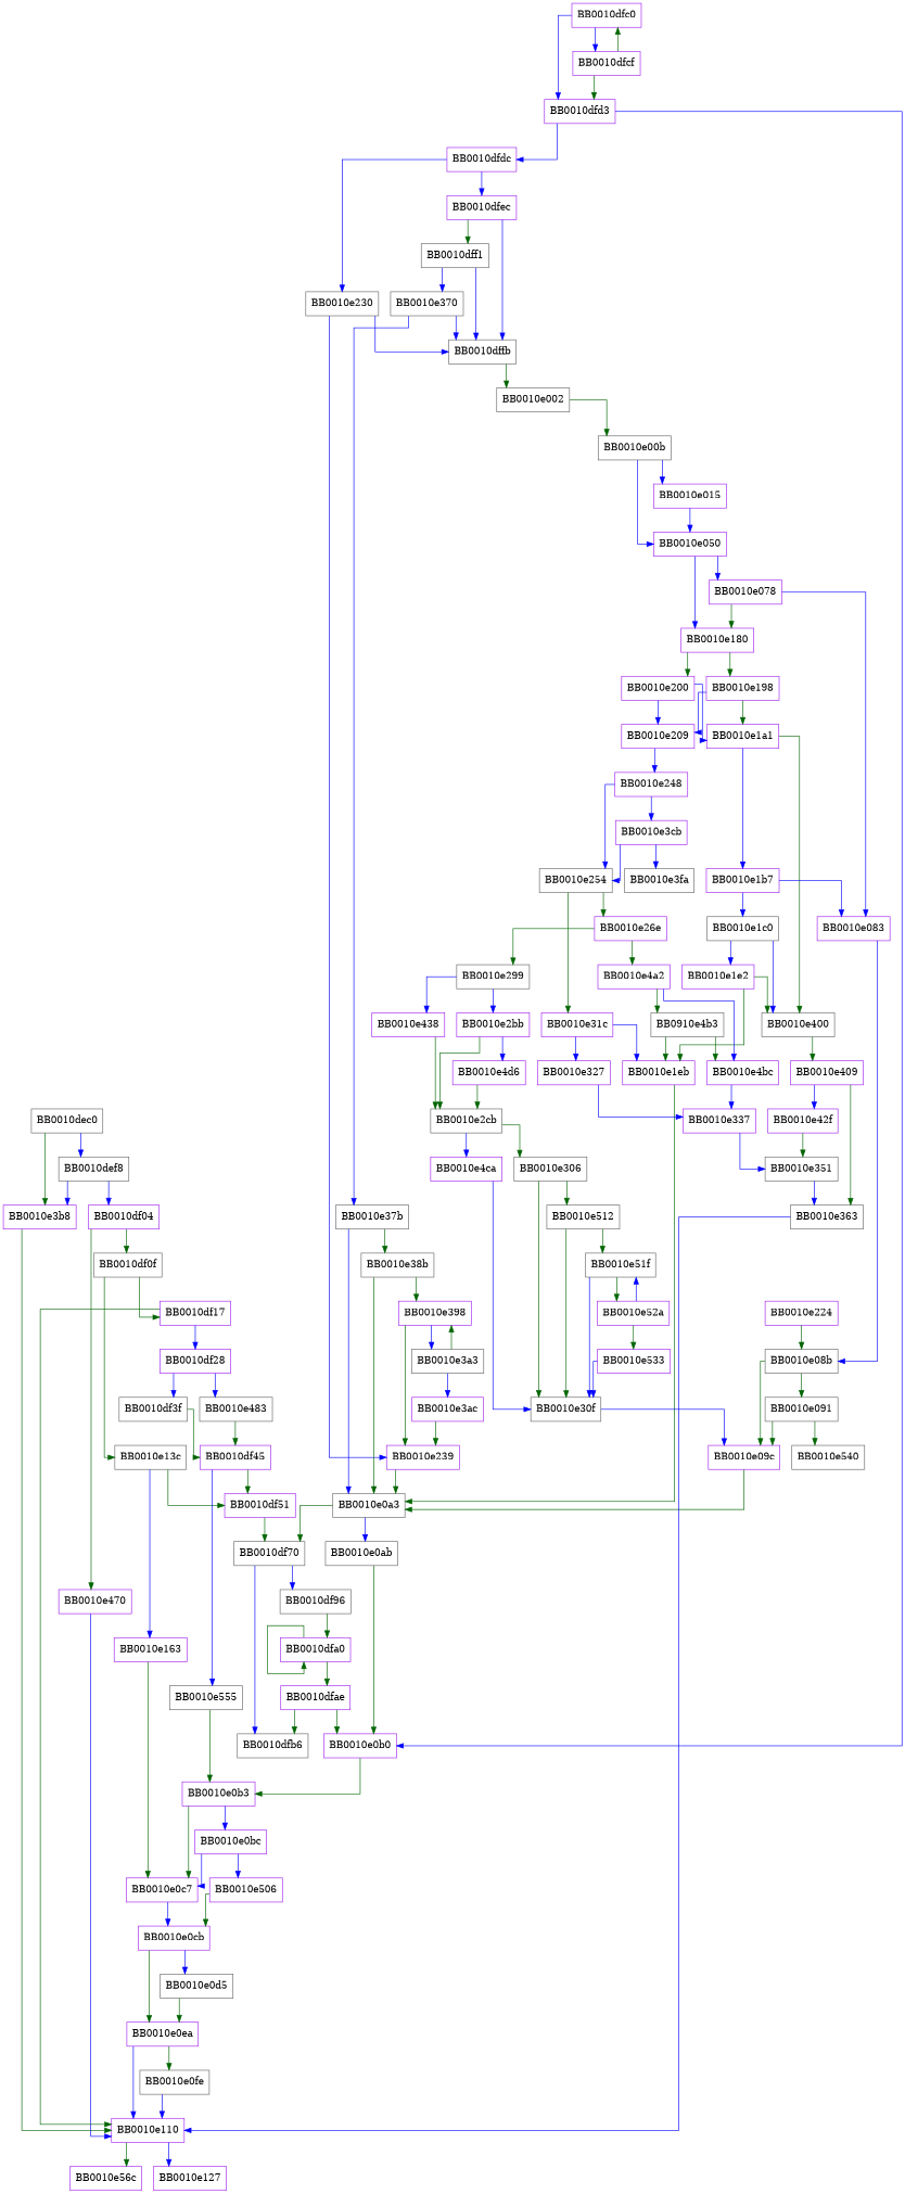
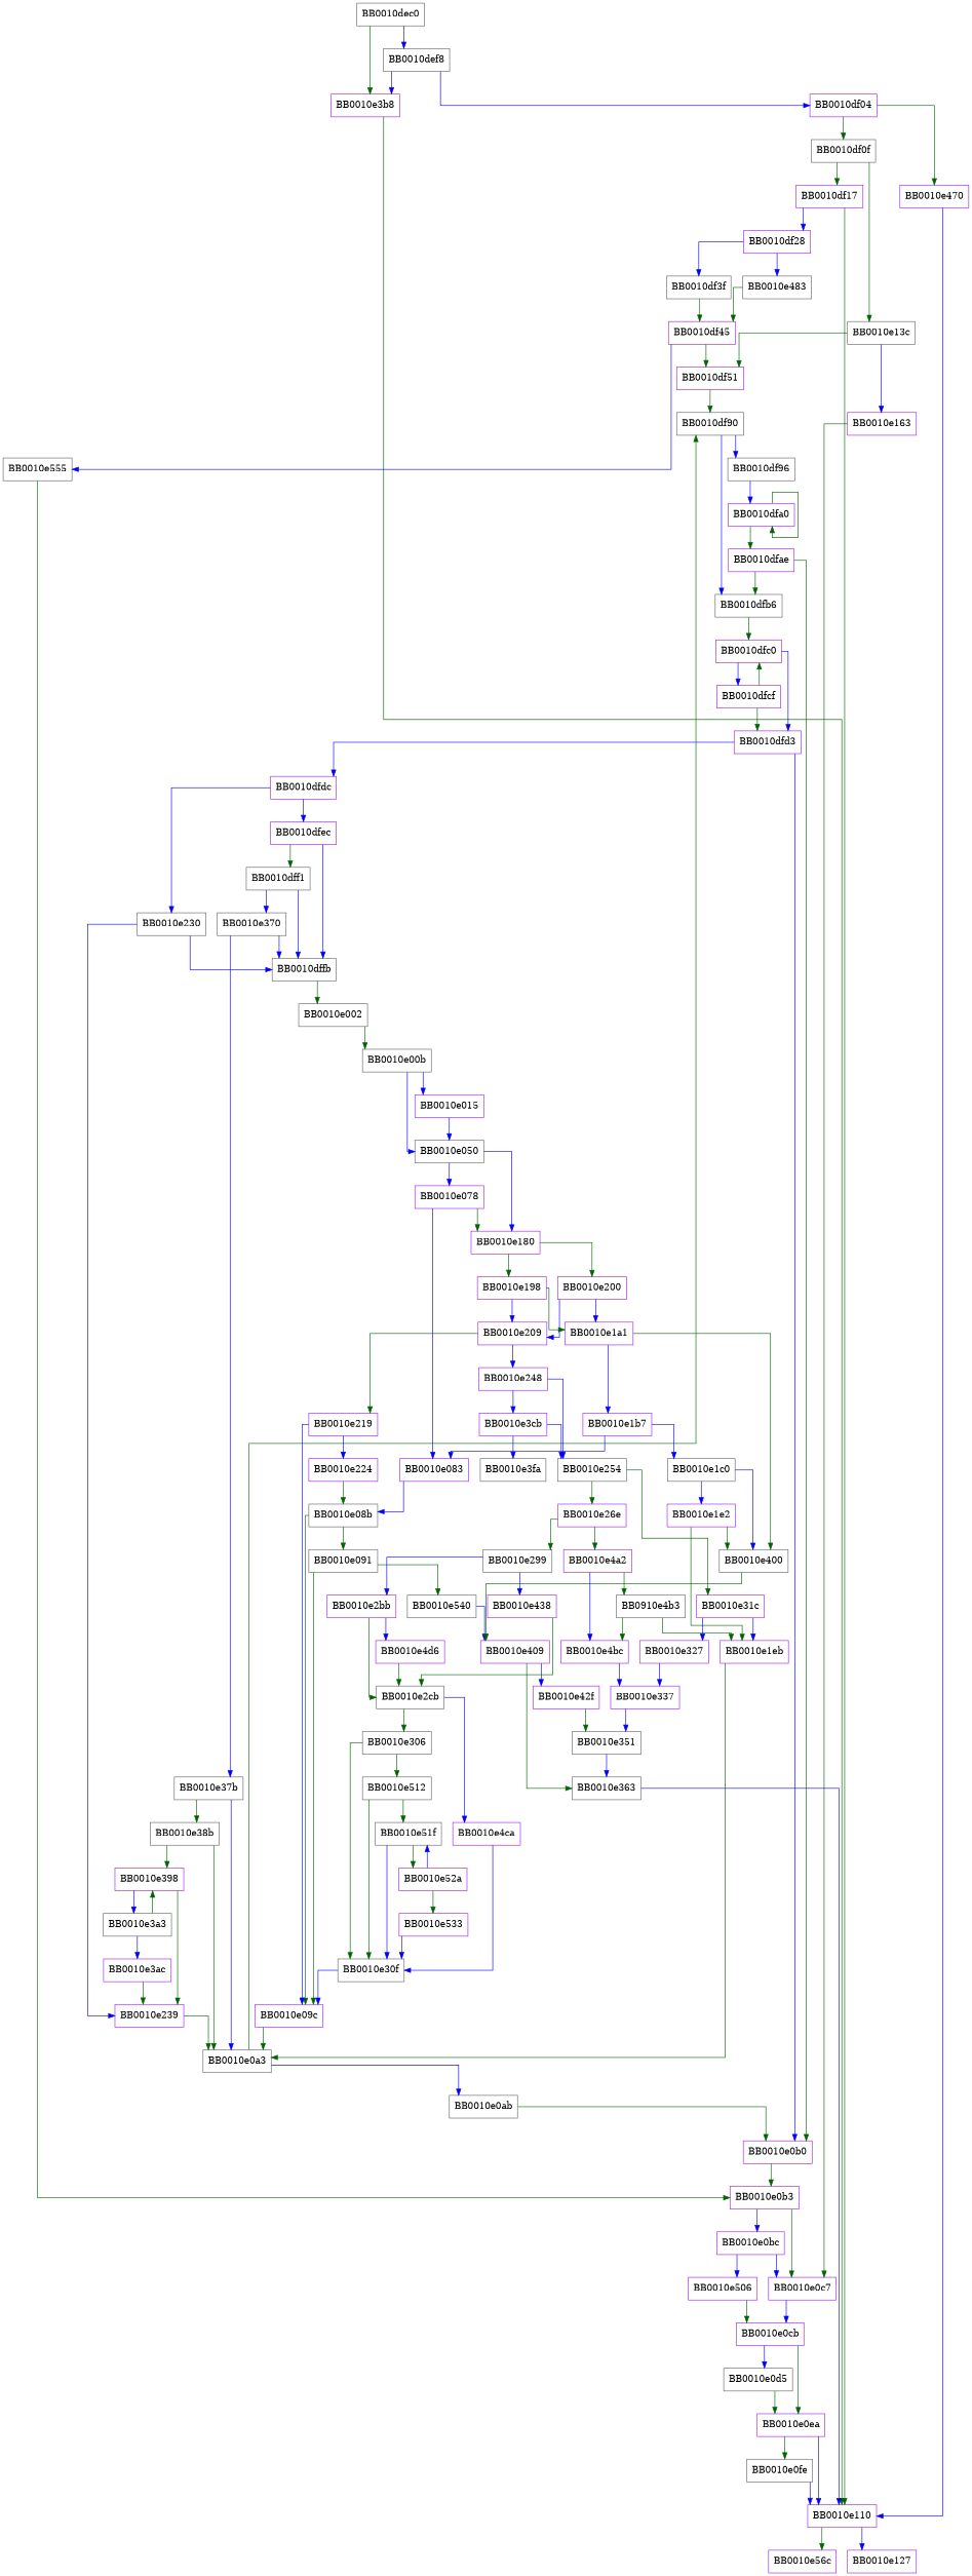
  digraph {
    splines=ortho
    node [color=purple shape=box]
    edge [color=blue]
    BB0010dec0 [color=gray40]
    BB0010e3b8
    BB0010def8 [color=gray40]
    BB0010e110
    BB0010df04
    BB0010e56c
    BB0010e127
    BB0010e470
    BB0010df0f [color=gray40]
    BB0010e13c [color=gray40]
    BB0010df17
    BB0010df51
    BB0010e163
    BB0010df28
-   BB0010df90 [color=gray40 label=BB0010df70]
+   BB0010df90 [color=gray40]
    BB0010e0c7
    BB0010e483 [color=gray40]
    BB0010df3f [color=gray40]
    BB0010df45
    BB0010e555 [color=gray40]
    BB0010e0b3
    BB0010e0bc
    BB0010dfb6 [color=gray40]
    BB0010df96 [color=gray40]
    BB0010dfc0
    BB0010dfa0
    BB0010dfd3
    BB0010dfcf
    BB0010dfae
    BB0010e0b0
    BB0010dfdc
    BB0010e230 [color=gray40]
    BB0010dfec
    BB0010dffb [color=gray40]
    BB0010e239
    BB0010dff1 [color=gray40]
    BB0010e002 [color=gray40]
    BB0010e0a3 [color=gray40]
    BB0010e370 [color=gray40]
    BB0010e00b [color=gray40]
-   BB0010e050
+   BB0010e050 [color=gray40]
    BB0010e015
    BB0010e37b [color=gray40]
    BB0010e38b [color=gray40]
    BB0010e180
    BB0010e078
    BB0010e200
    BB0010e198
    BB0010e083
    BB0010e209
    BB0010e1a1
    BB0010e08b [color=gray40]
    BB0010e09c
    BB0010e091 [color=gray40]
    BB0010e540 [color=gray40]
    BB0010e0ab [color=gray40]
    BB0010e409
    BB0010e363 [color=gray40]
    BB0010e42f
    BB0010e0cb
    BB0010e506
    BB0010e0ea
    BB0010e0d5 [color=gray40]
    BB0010e0fe [color=gray40]
    BB0010e248
+   BB0010e219
    BB0010e400 [color=gray40]
    BB0010e1b7
    BB0010e3cb
    BB0010e254 [color=gray40]
    BB0010e224
    BB0010e1c0 [color=gray40]
    BB0010e1e2
    BB0010e1eb
    BB0010e3fa [color=gray40]
    BB0010e31c
    BB0010e26e
    BB0010e327
    BB0010e4a2
    BB0010e299 [color=gray40]
    BB0010e337
    BB0010e4bc
    n83 [color=gray40 label=BB0910e4b3]
    BB0010e438
    BB0010e2bb
    BB0010e2cb [color=gray40]
    BB0010e4d6
    BB0010e4ca
    BB0010e306 [color=gray40]
    BB0010e30f [color=gray40]
    BB0010e512 [color=gray40]
    BB0010e51f [color=gray40]
    BB0010e52a
    BB0010e351 [color=gray40]
    BB0010e398
    BB0010e3a3 [color=gray40]
    BB0010e3ac
    BB0010e533
    BB0010dec0 -> BB0010e3b8 [color=darkgreen]
    BB0010dec0 -> BB0010def8
    BB0010e3b8 -> BB0010e110 [color=darkgreen]
    BB0010def8 -> BB0010e3b8
    BB0010def8 -> BB0010df04
    BB0010e110 -> BB0010e56c [color=darkgreen]
    BB0010e110 -> BB0010e127
    BB0010df04 -> BB0010e470 [color=darkgreen]
    BB0010df04 -> BB0010df0f [color=darkgreen]
    BB0010e470 -> BB0010e110
    BB0010df0f -> BB0010e13c [color=darkgreen]
    BB0010df0f -> BB0010df17 [color=darkgreen]
    BB0010e13c -> BB0010df51 [color=darkgreen]
    BB0010e13c -> BB0010e163
    BB0010df17 -> BB0010e110 [color=darkgreen]
    BB0010df17 -> BB0010df28
    BB0010df51 -> BB0010df90 [color=darkgreen]
    BB0010e163 -> BB0010e0c7 [color=darkgreen]
    BB0010df28 -> BB0010e483
    BB0010df28 -> BB0010df3f
    BB0010df90 -> BB0010dfb6
    BB0010df90 -> BB0010df96
    BB0010e0c7 -> BB0010e0cb
    BB0010e483 -> BB0010df45 [color=darkgreen]
    BB0010df3f -> BB0010df45 [color=darkgreen]
    BB0010df45 -> BB0010df51 [color=darkgreen]
    BB0010df45 -> BB0010e555
    BB0010e555 -> BB0010e0b3 [color=darkgreen]
    BB0010e0b3 -> BB0010e0c7 [color=darkgreen]
    BB0010e0b3 -> BB0010e0bc
    BB0010e0bc -> BB0010e0c7
    BB0010e0bc -> BB0010e506
-   BB0010df96 -> BB0010dfa0 [color=darkgreen]
+   BB0010dfb6 -> BB0010dfc0 [color=darkgreen]
+   BB0010df96 -> BB0010dfa0
    BB0010dfc0 -> BB0010dfd3
    BB0010dfc0 -> BB0010dfcf
    BB0010dfa0 -> BB0010dfa0 [color=darkgreen]
    BB0010dfa0 -> BB0010dfae [color=darkgreen]
    BB0010dfd3 -> BB0010e0b0
    BB0010dfd3 -> BB0010dfdc
    BB0010dfcf -> BB0010dfc0 [color=darkgreen]
    BB0010dfcf -> BB0010dfd3 [color=darkgreen]
    BB0010dfae -> BB0010dfb6 [color=darkgreen]
    BB0010dfae -> BB0010e0b0 [color=darkgreen]
    BB0010e0b0 -> BB0010e0b3 [color=darkgreen]
    BB0010dfdc -> BB0010e230
    BB0010dfdc -> BB0010dfec
    BB0010e230 -> BB0010dffb
    BB0010e230 -> BB0010e239
    BB0010dfec -> BB0010dffb
    BB0010dfec -> BB0010dff1 [color=darkgreen]
    BB0010dffb -> BB0010e002 [color=darkgreen]
    BB0010e239 -> BB0010e0a3 [color=darkgreen]
    BB0010dff1 -> BB0010dffb
    BB0010dff1 -> BB0010e370
    BB0010e002 -> BB0010e00b [color=darkgreen]
    BB0010e0a3 -> BB0010df90 [color=darkgreen]
    BB0010e0a3 -> BB0010e0ab
    BB0010e370 -> BB0010dffb
    BB0010e370 -> BB0010e37b
    BB0010e00b -> BB0010e050
    BB0010e00b -> BB0010e015
    BB0010e050 -> BB0010e180
    BB0010e050 -> BB0010e078
    BB0010e015 -> BB0010e050
    BB0010e37b -> BB0010e0a3
    BB0010e37b -> BB0010e38b [color=darkgreen]
    BB0010e38b -> BB0010e0a3 [color=darkgreen]
    BB0010e38b -> BB0010e398 [color=darkgreen]
    BB0010e180 -> BB0010e200 [color=darkgreen]
    BB0010e180 -> BB0010e198 [color=darkgreen]
    BB0010e078 -> BB0010e180 [color=darkgreen]
    BB0010e078 -> BB0010e083
    BB0010e200 -> BB0010e209
    BB0010e200 -> BB0010e1a1
    BB0010e198 -> BB0010e209
    BB0010e198 -> BB0010e1a1 [color=darkgreen]
    BB0010e083 -> BB0010e08b
    BB0010e209 -> BB0010e248
+   BB0010e209 -> BB0010e219 [color=darkgreen]
    BB0010e1a1 -> BB0010e400 [color=darkgreen]
    BB0010e1a1 -> BB0010e1b7
    BB0010e08b -> BB0010e09c [color=darkgreen]
    BB0010e08b -> BB0010e091 [color=darkgreen]
    BB0010e09c -> BB0010e0a3 [color=darkgreen]
    BB0010e091 -> BB0010e09c [color=darkgreen]
    BB0010e091 -> BB0010e540 [color=darkgreen]
+   BB0010e540 -> BB0010e409
    BB0010e0ab -> BB0010e0b0 [color=darkgreen]
    BB0010e409 -> BB0010e363 [color=darkgreen]
    BB0010e409 -> BB0010e42f
    BB0010e363 -> BB0010e110
    BB0010e42f -> BB0010e351 [color=darkgreen]
    BB0010e0cb -> BB0010e0ea [color=darkgreen]
    BB0010e0cb -> BB0010e0d5
    BB0010e506 -> BB0010e0cb [color=darkgreen]
    BB0010e0ea -> BB0010e110
    BB0010e0ea -> BB0010e0fe [color=darkgreen]
    BB0010e0d5 -> BB0010e0ea [color=darkgreen]
    BB0010e0fe -> BB0010e110
    BB0010e248 -> BB0010e3cb
    BB0010e248 -> BB0010e254
+   BB0010e219 -> BB0010e09c
+   BB0010e219 -> BB0010e224
    BB0010e400 -> BB0010e409 [color=darkgreen]
    BB0010e1b7 -> BB0010e083
    BB0010e1b7 -> BB0010e1c0
    BB0010e3cb -> BB0010e254
    BB0010e3cb -> BB0010e3fa
    BB0010e254 -> BB0010e31c [color=darkgreen]
    BB0010e254 -> BB0010e26e [color=darkgreen]
    BB0010e224 -> BB0010e08b [color=darkgreen]
    BB0010e1c0 -> BB0010e400
    BB0010e1c0 -> BB0010e1e2
    BB0010e1e2 -> BB0010e400 [color=darkgreen]
    BB0010e1e2 -> BB0010e1eb [color=darkgreen]
    BB0010e1eb -> BB0010e0a3 [color=darkgreen]
    BB0010e31c -> BB0010e1eb
    BB0010e31c -> BB0010e327
    BB0010e26e -> BB0010e4a2 [color=darkgreen]
    BB0010e26e -> BB0010e299 [color=darkgreen]
    BB0010e327 -> BB0010e337
    BB0010e4a2 -> BB0010e4bc
    BB0010e4a2 -> n83 [color=darkgreen]
    BB0010e299 -> BB0010e438
    BB0010e299 -> BB0010e2bb
    BB0010e337 -> BB0010e351
    BB0010e4bc -> BB0010e337
    n83 -> BB0010e1eb [color=darkgreen]
    n83 -> BB0010e4bc [color=darkgreen]
    BB0010e438 -> BB0010e2cb [color=darkgreen]
    BB0010e2bb -> BB0010e2cb [color=darkgreen]
    BB0010e2bb -> BB0010e4d6
    BB0010e2cb -> BB0010e4ca
    BB0010e2cb -> BB0010e306 [color=darkgreen]
    BB0010e4d6 -> BB0010e2cb [color=darkgreen]
    BB0010e4ca -> BB0010e30f
    BB0010e306 -> BB0010e30f [color=darkgreen]
    BB0010e306 -> BB0010e512 [color=darkgreen]
    BB0010e30f -> BB0010e09c
    BB0010e512 -> BB0010e30f [color=darkgreen]
    BB0010e512 -> BB0010e51f [color=darkgreen]
    BB0010e51f -> BB0010e30f
    BB0010e51f -> BB0010e52a [color=darkgreen]
    BB0010e52a -> BB0010e51f
    BB0010e52a -> BB0010e533 [color=darkgreen]
    BB0010e351 -> BB0010e363
    BB0010e398 -> BB0010e239 [color=darkgreen]
    BB0010e398 -> BB0010e3a3
    BB0010e3a3 -> BB0010e398 [color=darkgreen]
    BB0010e3a3 -> BB0010e3ac
    BB0010e3ac -> BB0010e239 [color=darkgreen]
    BB0010e533 -> BB0010e30f
  }
